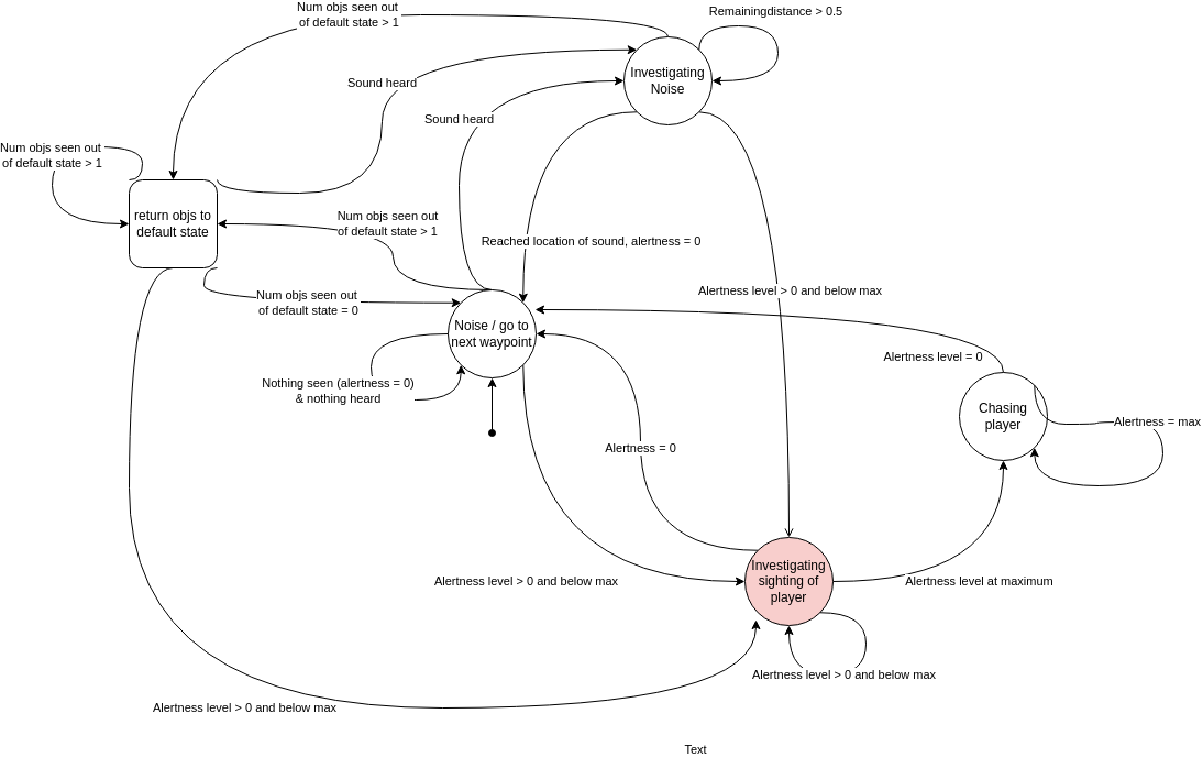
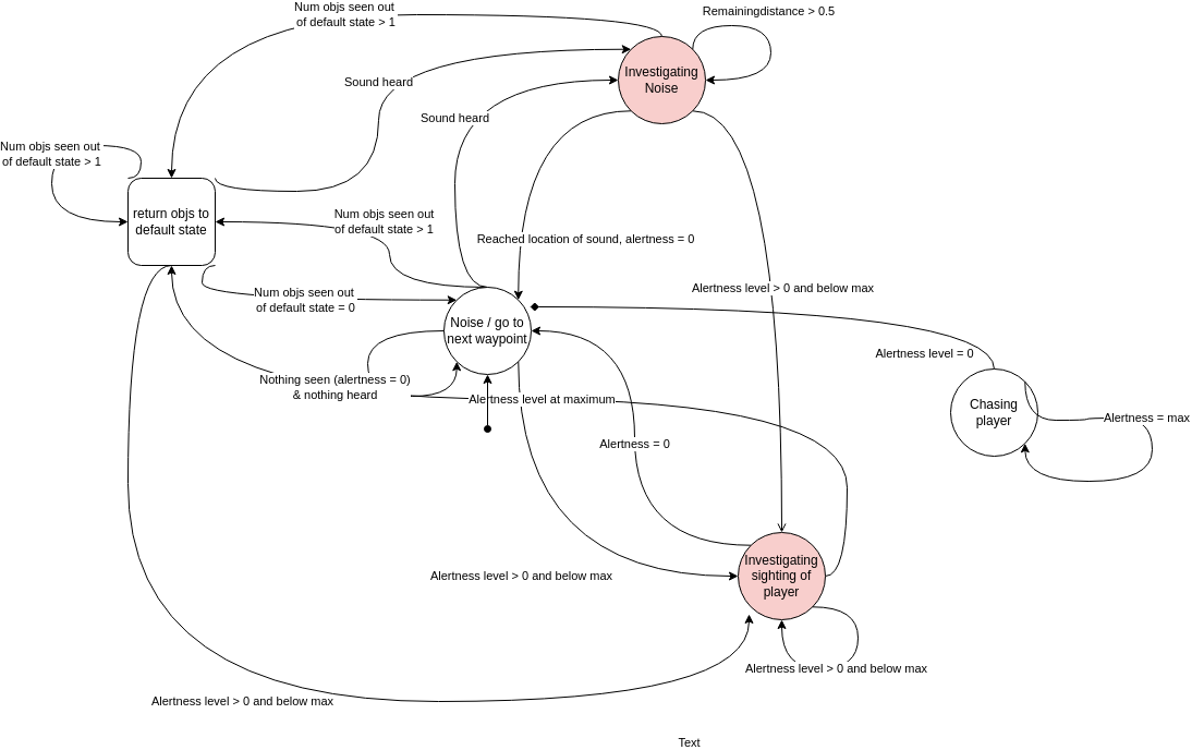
  <mxCell id="0" />
  <mxCell id="1" parent="0" />
  <mxCell id="2" value="Alertness level &amp;gt; 0 and below max" style="edgeStyle=orthogonalEdgeStyle;curved=1;rounded=0;orthogonalLoop=1;jettySize=auto;html=1;exitX=1;exitY=1;exitDx=0;exitDy=0;entryX=0;entryY=0.5;entryDx=0;entryDy=0;" parent="1" source="5" target="13" edge="1"><mxGeometry relative="1" as="geometry"><Array as="points"><mxPoint x="448" y="525" /></Array></mxGeometry></mxCell>
  <mxCell id="3" value="Sound heard" style="edgeStyle=orthogonalEdgeStyle;curved=1;rounded=0;orthogonalLoop=1;jettySize=auto;html=1;exitX=0.5;exitY=0;exitDx=0;exitDy=0;entryX=0;entryY=0.5;entryDx=0;entryDy=0;" parent="1" source="5" target="10" edge="1"><mxGeometry relative="1" as="geometry"><Array as="points"><mxPoint x="390" y="260" /><mxPoint x="390" y="70" /></Array></mxGeometry></mxCell>
  <mxCell id="4" value="Num objs seen out &lt;br&gt;of default state &amp;gt; 1" style="edgeStyle=orthogonalEdgeStyle;rounded=0;orthogonalLoop=1;jettySize=auto;html=1;exitX=0.5;exitY=0;exitDx=0;exitDy=0;entryX=1;entryY=0.5;entryDx=0;entryDy=0;curved=1;" parent="1" source="5" target="27" edge="1"><mxGeometry relative="1" as="geometry"><Array as="points"><mxPoint x="330" y="260" /><mxPoint x="330" y="200" /></Array></mxGeometry></mxCell>
  <mxCell id="5" value="Noise / go to next waypoint" style="ellipse;whiteSpace=wrap;html=1;aspect=fixed;" parent="1" vertex="1"><mxGeometry x="380" y="260" width="80" height="80" as="geometry" /></mxCell>
  <mxCell id="6" value="Reached location of sound, alertness = 0" style="edgeStyle=orthogonalEdgeStyle;curved=1;rounded=0;orthogonalLoop=1;jettySize=auto;html=1;exitX=0;exitY=1;exitDx=0;exitDy=0;entryX=1;entryY=0;entryDx=0;entryDy=0;" parent="1" source="10" target="5" edge="1"><mxGeometry x="0.597" y="62" relative="1" as="geometry"><mxPoint as="offset" /></mxGeometry></mxCell>
  <mxCell id="7" style="edgeStyle=orthogonalEdgeStyle;curved=1;rounded=0;orthogonalLoop=1;jettySize=auto;html=1;entryX=0.5;entryY=0;entryDx=0;entryDy=0;exitX=1;exitY=1;exitDx=0;exitDy=0;endArrow=open;" parent="1" source="10" target="13" edge="1"><mxGeometry relative="1" as="geometry" /></mxCell>
  <mxCell id="8" value="Alertness level &amp;gt; 0 and below max" style="edgeLabel;html=1;align=center;verticalAlign=middle;resizable=0;points=[];" parent="7" vertex="1" connectable="0"><mxGeometry x="-0.125" relative="1" as="geometry"><mxPoint y="38.42" as="offset" /></mxGeometry></mxCell>
  <mxCell id="9" value="Num objs seen out&amp;nbsp;&lt;br&gt;of default state &amp;gt; 1" style="edgeStyle=orthogonalEdgeStyle;curved=1;rounded=0;orthogonalLoop=1;jettySize=auto;html=1;exitX=0.5;exitY=0;exitDx=0;exitDy=0;entryX=0.5;entryY=0;entryDx=0;entryDy=0;" parent="1" source="10" target="27" edge="1"><mxGeometry relative="1" as="geometry" /></mxCell>
- <mxCell id="10" value="Investigating Noise" style="ellipse;whiteSpace=wrap;html=1;aspect=fixed;" parent="1" vertex="1"><mxGeometry x="540" y="30" width="80" height="80" as="geometry" /></mxCell>
- <mxCell id="11" value="Alertness level at maximum" style="edgeStyle=orthogonalEdgeStyle;curved=1;rounded=0;orthogonalLoop=1;jettySize=auto;html=1;exitX=1;exitY=0.5;exitDx=0;exitDy=0;entryX=0.5;entryY=1;entryDx=0;entryDy=0;" parent="1" source="13" target="16" edge="1"><mxGeometry relative="1" as="geometry" /></mxCell>
+ <mxCell id="10" value="Investigating Noise" style="ellipse;whiteSpace=wrap;html=1;aspect=fixed;fillColor=#f8cecc;" parent="1" vertex="1"><mxGeometry x="540" y="30" width="80" height="80" as="geometry" /></mxCell>
+ <mxCell id="11" value="Alertness level at maximum" style="edgeStyle=orthogonalEdgeStyle;curved=1;rounded=0;orthogonalLoop=1;jettySize=auto;html=1;exitX=1;exitY=0.5;exitDx=0;exitDy=0;" parent="1" source="13" target="27" edge="1"><mxGeometry relative="1" as="geometry" /></mxCell>
  <mxCell id="12" value="Alertness = 0" style="edgeStyle=orthogonalEdgeStyle;curved=1;rounded=0;orthogonalLoop=1;jettySize=auto;html=1;exitX=0;exitY=0;exitDx=0;exitDy=0;entryX=1;entryY=0.5;entryDx=0;entryDy=0;" parent="1" source="13" target="5" edge="1"><mxGeometry relative="1" as="geometry" /></mxCell>
  <mxCell id="13" value="Investigating sighting of player" style="ellipse;whiteSpace=wrap;html=1;aspect=fixed;fillColor=#f8cecc;" parent="1" vertex="1"><mxGeometry x="650" y="485" width="80" height="80" as="geometry" /></mxCell>
- <mxCell id="14" style="edgeStyle=orthogonalEdgeStyle;curved=1;rounded=0;orthogonalLoop=1;jettySize=auto;html=1;exitX=0.5;exitY=0;exitDx=0;exitDy=0;entryX=0.988;entryY=0.225;entryDx=0;entryDy=0;entryPerimeter=0;" parent="1" source="16" target="5" edge="1"><mxGeometry relative="1" as="geometry" /></mxCell>
+ <mxCell id="14" style="edgeStyle=orthogonalEdgeStyle;curved=1;rounded=0;orthogonalLoop=1;jettySize=auto;html=1;exitX=0.5;exitY=0;exitDx=0;exitDy=0;entryX=0.988;entryY=0.225;entryDx=0;entryDy=0;entryPerimeter=0;endArrow=diamond;" parent="1" source="16" target="5" edge="1"><mxGeometry relative="1" as="geometry" /></mxCell>
  <mxCell id="15" value="Alertness level = 0" style="edgeLabel;html=1;align=center;verticalAlign=middle;resizable=0;points=[];" parent="14" vertex="1" connectable="0"><mxGeometry x="0.357" y="21" relative="1" as="geometry"><mxPoint x="206" y="21" as="offset" /></mxGeometry></mxCell>
  <mxCell id="16" value="Chasing player" style="ellipse;whiteSpace=wrap;html=1;aspect=fixed;" parent="1" vertex="1"><mxGeometry x="845" y="335" width="80" height="80" as="geometry" /></mxCell>
  <mxCell id="17" value="Nothing seen (alertness = 0) &lt;br&gt;&amp;amp; nothing heard" style="edgeStyle=orthogonalEdgeStyle;rounded=0;orthogonalLoop=1;jettySize=auto;html=1;exitX=0;exitY=0.5;exitDx=0;exitDy=0;entryX=0;entryY=1;entryDx=0;entryDy=0;curved=1;" parent="1" source="5" target="5" edge="1"><mxGeometry y="-30" relative="1" as="geometry"><Array as="points"><mxPoint x="310" y="300" /><mxPoint x="310" y="360" /><mxPoint x="392" y="360" /></Array><mxPoint as="offset" /></mxGeometry></mxCell>
  <mxCell id="18" value="Alertness = max" style="edgeStyle=orthogonalEdgeStyle;curved=1;rounded=0;orthogonalLoop=1;jettySize=auto;html=1;exitX=1;exitY=0;exitDx=0;exitDy=0;entryX=1;entryY=1;entryDx=0;entryDy=0;" parent="1" source="16" target="16" edge="1"><mxGeometry x="-0.182" relative="1" as="geometry"><Array as="points"><mxPoint x="970" y="382" /><mxPoint x="970" y="380" /><mxPoint x="1030" y="380" /><mxPoint x="1030" y="438" /></Array><mxPoint as="offset" /></mxGeometry></mxCell>
  <mxCell id="19" style="edgeStyle=orthogonalEdgeStyle;curved=1;rounded=0;orthogonalLoop=1;jettySize=auto;html=1;exitX=1;exitY=0;exitDx=0;exitDy=0;entryX=1;entryY=0.5;entryDx=0;entryDy=0;" parent="1" source="10" target="10" edge="1"><mxGeometry relative="1" as="geometry"><Array as="points"><mxPoint x="608" y="20" /><mxPoint x="680" y="20" /><mxPoint x="680" y="70" /></Array></mxGeometry></mxCell>
  <mxCell id="20" value="Remainingdistance &amp;gt; 0.5" style="edgeLabel;html=1;align=center;verticalAlign=middle;resizable=0;points=[];" parent="19" vertex="1" connectable="0"><mxGeometry x="-0.09" y="-3" relative="1" as="geometry"><mxPoint y="-13" as="offset" /></mxGeometry></mxCell>
  <mxCell id="21" value="Alertness level &amp;gt; 0 and below max" style="edgeStyle=orthogonalEdgeStyle;curved=1;rounded=0;orthogonalLoop=1;jettySize=auto;html=1;exitX=1;exitY=1;exitDx=0;exitDy=0;entryX=0.5;entryY=1;entryDx=0;entryDy=0;" parent="1" source="13" target="13" edge="1"><mxGeometry x="0.11" relative="1" as="geometry"><Array as="points"><mxPoint x="760" y="553" /><mxPoint x="760" y="610" /><mxPoint x="690" y="610" /></Array><mxPoint as="offset" /></mxGeometry></mxCell>
  <mxCell id="22" value="" style="endArrow=classic;html=1;entryX=0.5;entryY=1;entryDx=0;entryDy=0;startArrow=oval;startFill=1;" parent="1" target="5" edge="1"><mxGeometry width="50" height="50" relative="1" as="geometry"><mxPoint x="420" y="390" as="sourcePoint" /><mxPoint x="600" y="300" as="targetPoint" /></mxGeometry></mxCell>
  <mxCell id="23" value="Sound heard" style="edgeStyle=orthogonalEdgeStyle;curved=1;rounded=0;orthogonalLoop=1;jettySize=auto;html=1;exitX=1;exitY=0;exitDx=0;exitDy=0;entryX=0;entryY=0;entryDx=0;entryDy=0;" parent="1" source="27" target="10" edge="1"><mxGeometry relative="1" as="geometry"><Array as="points"><mxPoint x="320" y="172" /><mxPoint x="320" y="42" /></Array></mxGeometry></mxCell>
  <mxCell id="24" value="Alertness level &amp;gt; 0 and below max" style="edgeStyle=orthogonalEdgeStyle;curved=1;rounded=0;orthogonalLoop=1;jettySize=auto;html=1;exitX=0.5;exitY=1;exitDx=0;exitDy=0;" parent="1" source="27" edge="1"><mxGeometry relative="1" as="geometry"><mxPoint x="660" y="560" as="targetPoint" /><Array as="points"><mxPoint x="90" y="240" /><mxPoint x="90" y="640" /><mxPoint x="660" y="640" /></Array></mxGeometry></mxCell>
  <mxCell id="25" value="Text" style="edgeLabel;html=1;align=center;verticalAlign=middle;resizable=0;points=[];" parent="24" vertex="1" connectable="0"><mxGeometry x="0.751" y="-37" relative="1" as="geometry"><mxPoint as="offset" /></mxGeometry></mxCell>
  <mxCell id="26" value="Num objs seen out&amp;nbsp;&lt;br&gt;of default state = 0" style="edgeStyle=orthogonalEdgeStyle;curved=1;rounded=0;orthogonalLoop=1;jettySize=auto;html=1;exitX=1;exitY=1;exitDx=0;exitDy=0;entryX=0;entryY=0;entryDx=0;entryDy=0;" parent="1" source="27" target="5" edge="1"><mxGeometry relative="1" as="geometry"><Array as="points"><mxPoint x="158" y="272" /></Array></mxGeometry></mxCell>
  <mxCell id="27" value="return objs to default state" style="whiteSpace=wrap;html=1;aspect=fixed;rounded=1;" parent="1" vertex="1"><mxGeometry x="90" y="160" width="80" height="80" as="geometry" /></mxCell>
  <mxCell id="28" value="Num objs seen out&amp;nbsp;&lt;br&gt;of default state &amp;gt; 1" style="edgeStyle=orthogonalEdgeStyle;curved=1;rounded=0;orthogonalLoop=1;jettySize=auto;html=1;exitX=0;exitY=0;exitDx=0;exitDy=0;entryX=0;entryY=0.5;entryDx=0;entryDy=0;" parent="1" source="27" target="27" edge="1"><mxGeometry relative="1" as="geometry"><Array as="points"><mxPoint x="102" y="130" /><mxPoint x="20" y="130" /><mxPoint x="20" y="200" /></Array></mxGeometry></mxCell>
